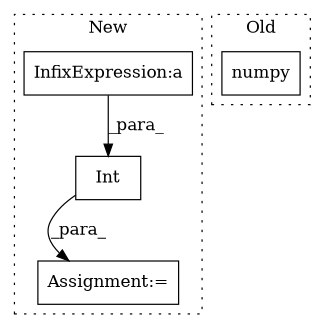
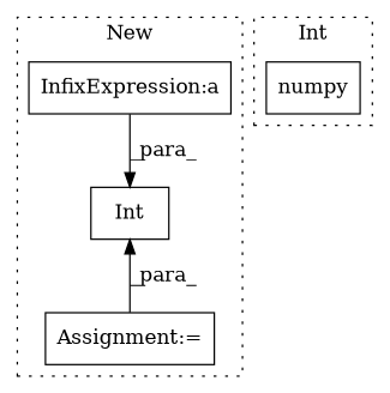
  digraph {
    node [a=32 shape=box]
    n1 [l="4,1" label=Int s="746,755"]
    n2 [a=27 l=3 label="InfixExpression:a" s=751]
    n3 [a=7 l=1 label="Assignment:=" s=745]
    n4 [l=7 label=numpy s=1749]
    subgraph cluster_1 {
      label=New
      style=dotted
      n1
      n2
      n3
    }
    subgraph cluster_2 {
-     label=Old
+     label=Int
      style=dotted
      n4
    }
-   n1 -> n3 [label=_para_]
+   n3 -> n1 [label=_para_]
    n2 -> n1 [label=_para_]
  }
